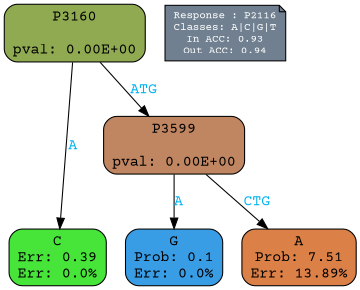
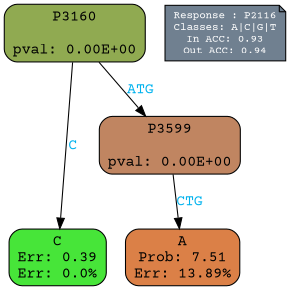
  digraph {
    fontname="Courier Prime"
    ranksep=equally
    splines=polylines
    node [color=black fontname="Courier Prime" shape=box style="filled, rounded"]
    edge [fontcolor=deepskyblue2 fontname="Courier Prime"]
-   n1 [fillcolor="#399de5" label="G\nProb: 0.1\nErr: 0.0%"]
    n2 [fillcolor="#db8047" label="A\nProb: 7.51\nErr: 13.89%"]
    n3 [fillcolor="#47e539" label="C\nErr: 0.39\nErr: 0.0%"]
    n4 [align=left fillcolor=slategray fontcolor=white fontsize=10 label="Response : P2116\nClasses: A|C|G|T\nIn ACC: 0.93\nOut ACC: 0.94\n" shape=note style=filled]
    n5 [fillcolor="#90aa51" label="P3160\n\npval: 0.00E+00"]
    n6 [fillcolor="#c08561" label="P3599\n\npval: 0.00E+00"]
    subgraph sub_1 {
      rank=same
-     n1
      n2
      n3
    }
    subgraph sub_2 {
      rank=same
      n4
      n5
    }
-   n5 -> n3 [label=A]
+   n5 -> n3 [label=C]
    n5 -> n6 [label=ATG]
-   n6 -> n1 [label=A]
    n6 -> n2 [label=CTG]
  }
